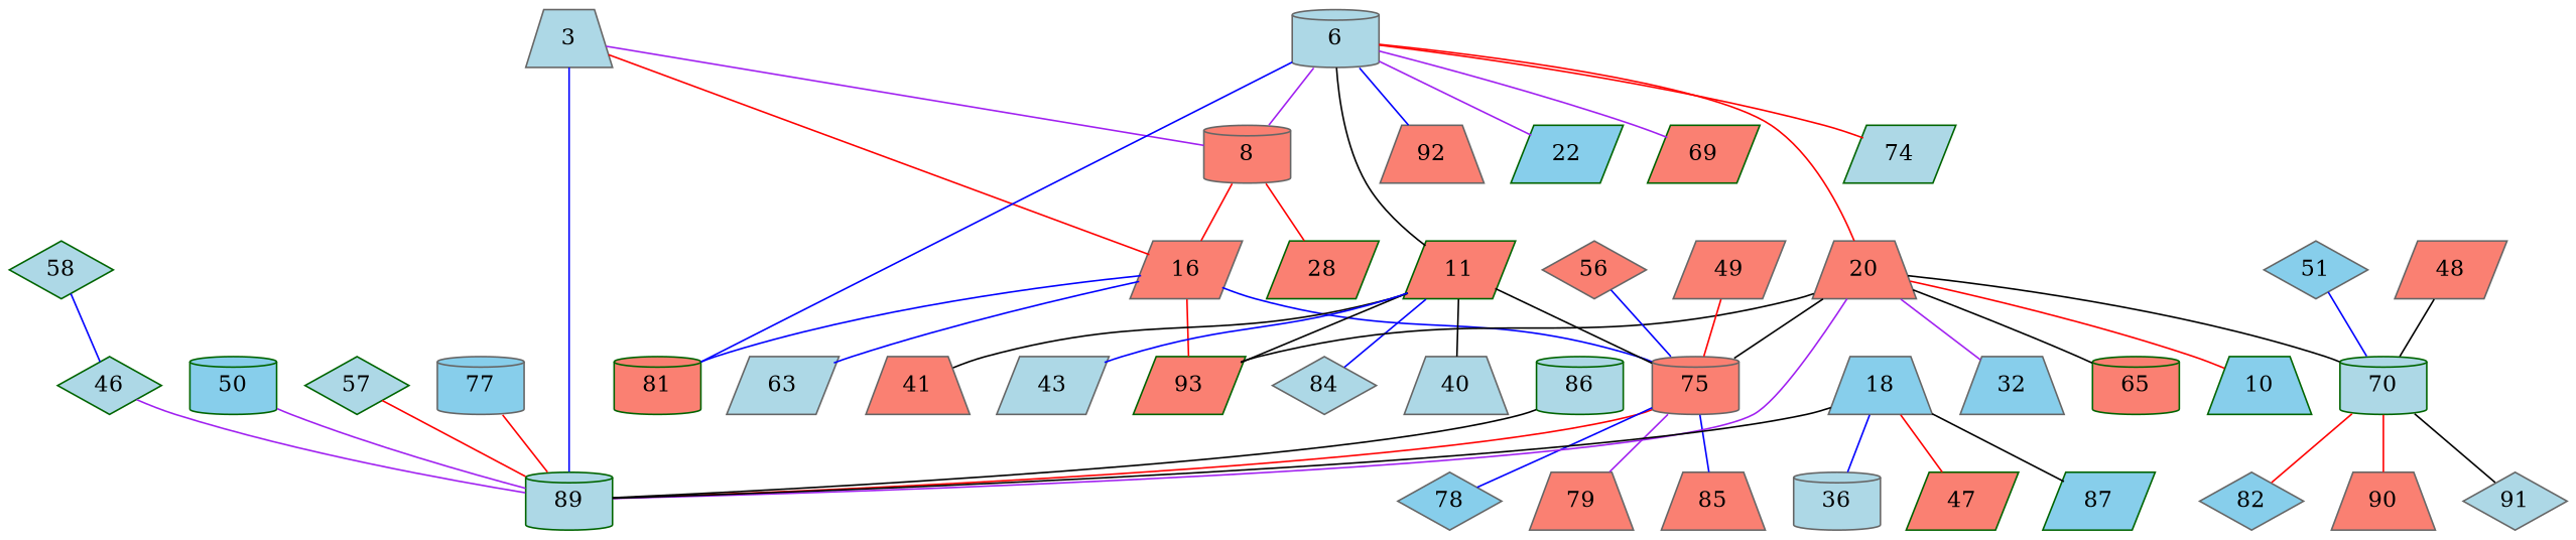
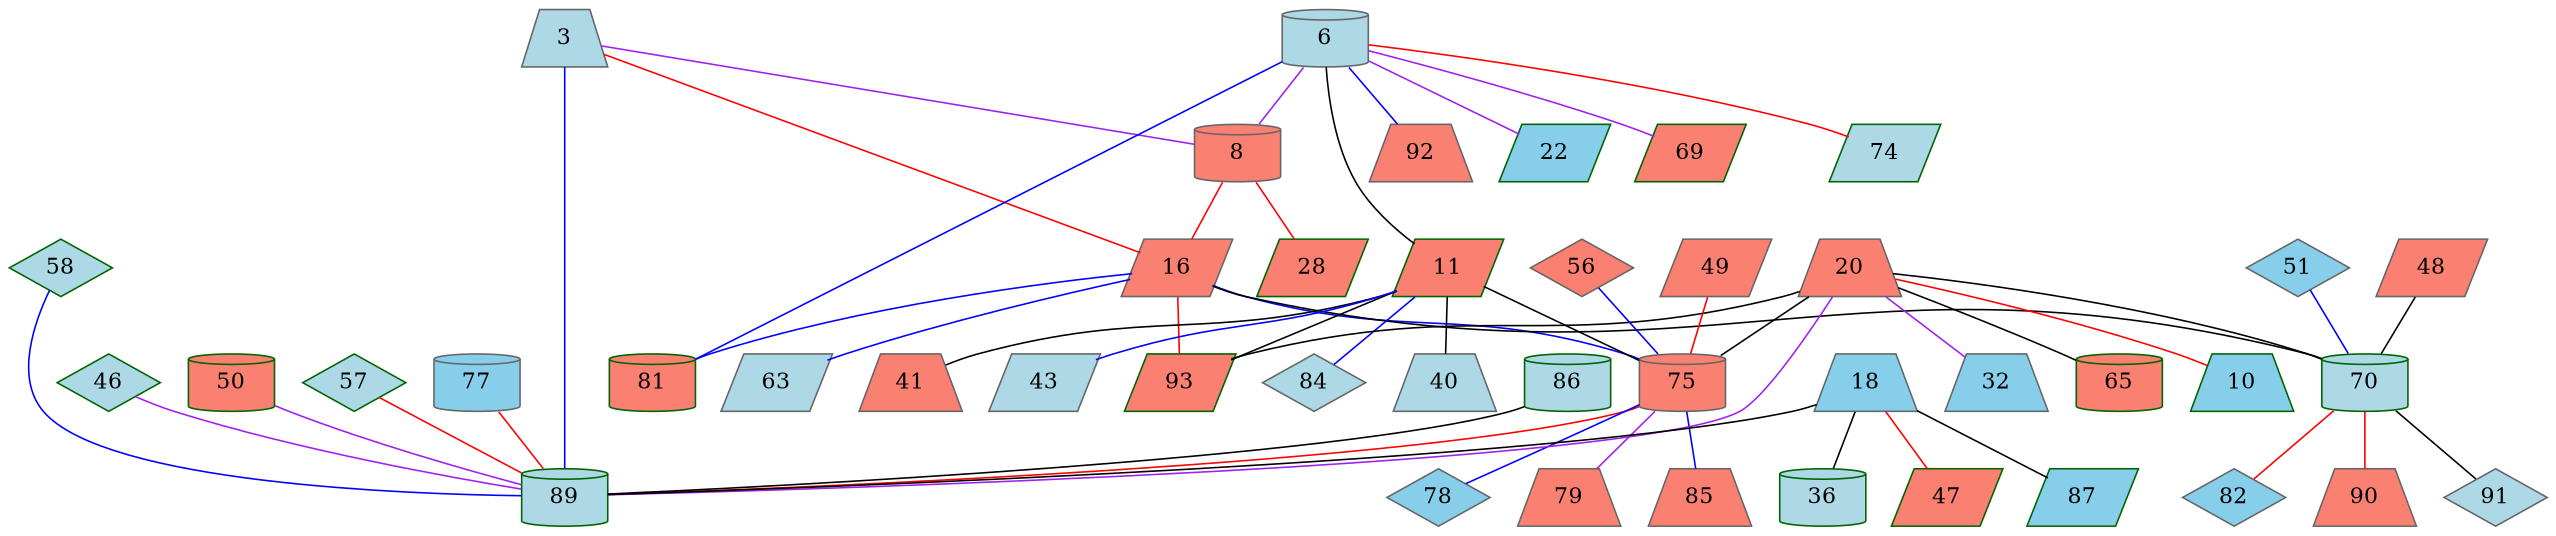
  graph {
    node [color=gray40 fillcolor=salmon shape=parallelogram style=filled]
    edge [color=black]
    3 [fillcolor=lightblue shape=trapezium super="+1"]
    8 [shape=cylinder super="+7"]
    16 [super="+14"]
    89 [color=darkgreen fillcolor=lightblue shape=cylinder super="+25+68+64+35+45"]
    28 [color=darkgreen]
    81 [color=darkgreen shape=cylinder super="+21+42+54+73"]
    75 [shape=cylinder super="+12"]
    n8 [color=darkgreen label=93 super="+76"]
    63 [fillcolor=lightblue]
    70 [color=darkgreen fillcolor=lightblue shape=cylinder super="+34+39"]
    6 [fillcolor=lightblue shape=cylinder super="+5"]
    11 [color=darkgreen super="+9"]
    20 [shape=trapezium super="+19"]
    22 [color=darkgreen fillcolor=skyblue]
    69 [color=darkgreen]
    74 [color=darkgreen fillcolor=lightblue]
    92 [shape=trapezium super="+23+29"]
    40 [fillcolor=lightblue shape=trapezium]
    41 [shape=trapezium]
    43 [fillcolor=lightblue]
    84 [fillcolor=lightblue shape=diamond super="+60"]
    32 [fillcolor=skyblue shape=trapezium]
    65 [color=darkgreen shape=cylinder]
    n24 [color=darkgreen fillcolor=skyblue label=10 shape=trapezium super="+52"]
    78 [fillcolor=skyblue shape=diamond]
    79 [shape=trapezium super="+61"]
    85 [shape=trapezium super="+71"]
    82 [fillcolor=skyblue shape=diamond super="+66"]
    90 [shape=trapezium super="+72"]
    91 [fillcolor=lightblue shape=diamond]
    18 [fillcolor=skyblue shape=trapezium super="+17"]
-   36 [fillcolor=lightblue shape=cylinder]
+   36 [color=darkgreen fillcolor=lightblue shape=cylinder]
    47 [color=darkgreen super="+31"]
    87 [color=darkgreen fillcolor=skyblue super="+24"]
    46 [color=darkgreen fillcolor=lightblue shape=diamond]
    48
    49
-   50 [color=darkgreen fillcolor=skyblue shape=cylinder]
+   50 [color=darkgreen shape=cylinder]
    51 [fillcolor=skyblue shape=diamond]
    56 [shape=diamond]
    57 [color=darkgreen fillcolor=lightblue shape=diamond]
    58 [color=darkgreen fillcolor=lightblue shape=diamond]
    77 [fillcolor=skyblue shape=cylinder super="+37"]
    86 [color=darkgreen fillcolor=lightblue shape=cylinder]
    3 -- 8 [color=purple]
    3 -- 16 [color=red]
    3 -- 89 [color=blue weight=4]
    8 -- 16 [color=red]
    8 -- 28 [color=red]
    16 -- 81 [color=blue]
    16 -- 75 [color=blue]
    16 -- n8 [color=red]
    16 -- 63 [color=blue]
+   16 -- 70 [weight=4]
    75 -- 89 [color=red]
    75 -- 78 [color=blue]
    75 -- 79 [color=purple]
    75 -- 85 [color=blue]
    70 -- 82 [color=red]
    70 -- 90 [color=red]
    70 -- 91
    6 -- 8 [color=purple weight=4]
    6 -- 81 [color=blue]
    6 -- 11
-   6 -- 20 [color=red]
    6 -- 22 [color=purple]
    6 -- 69 [color=purple]
    6 -- 74 [color=red]
    6 -- 92 [color=blue]
    11 -- 75 [weight=4]
    11 -- n8
    11 -- 40
    11 -- 41
    11 -- 43 [color=blue]
    11 -- 84 [color=blue]
    20 -- 89 [color=purple weight=2]
    20 -- 75
    20 -- n8
    20 -- 70
    20 -- 32 [color=purple]
    20 -- 65
    20 -- n24 [color=red]
    18 -- 89
-   18 -- 36 [color=blue]
+   18 -- 36
    18 -- 47 [color=red]
    18 -- 87
    46 -- 89 [color=purple]
    48 -- 70
    49 -- 75 [color=red]
    50 -- 89 [color=purple]
    51 -- 70 [color=blue]
    56 -- 75 [color=blue]
    57 -- 89 [color=red]
-   58 -- 46 [color=blue]
+   58 -- 89 [color=blue]
    77 -- 89 [color=red]
    86 -- 89
  }
